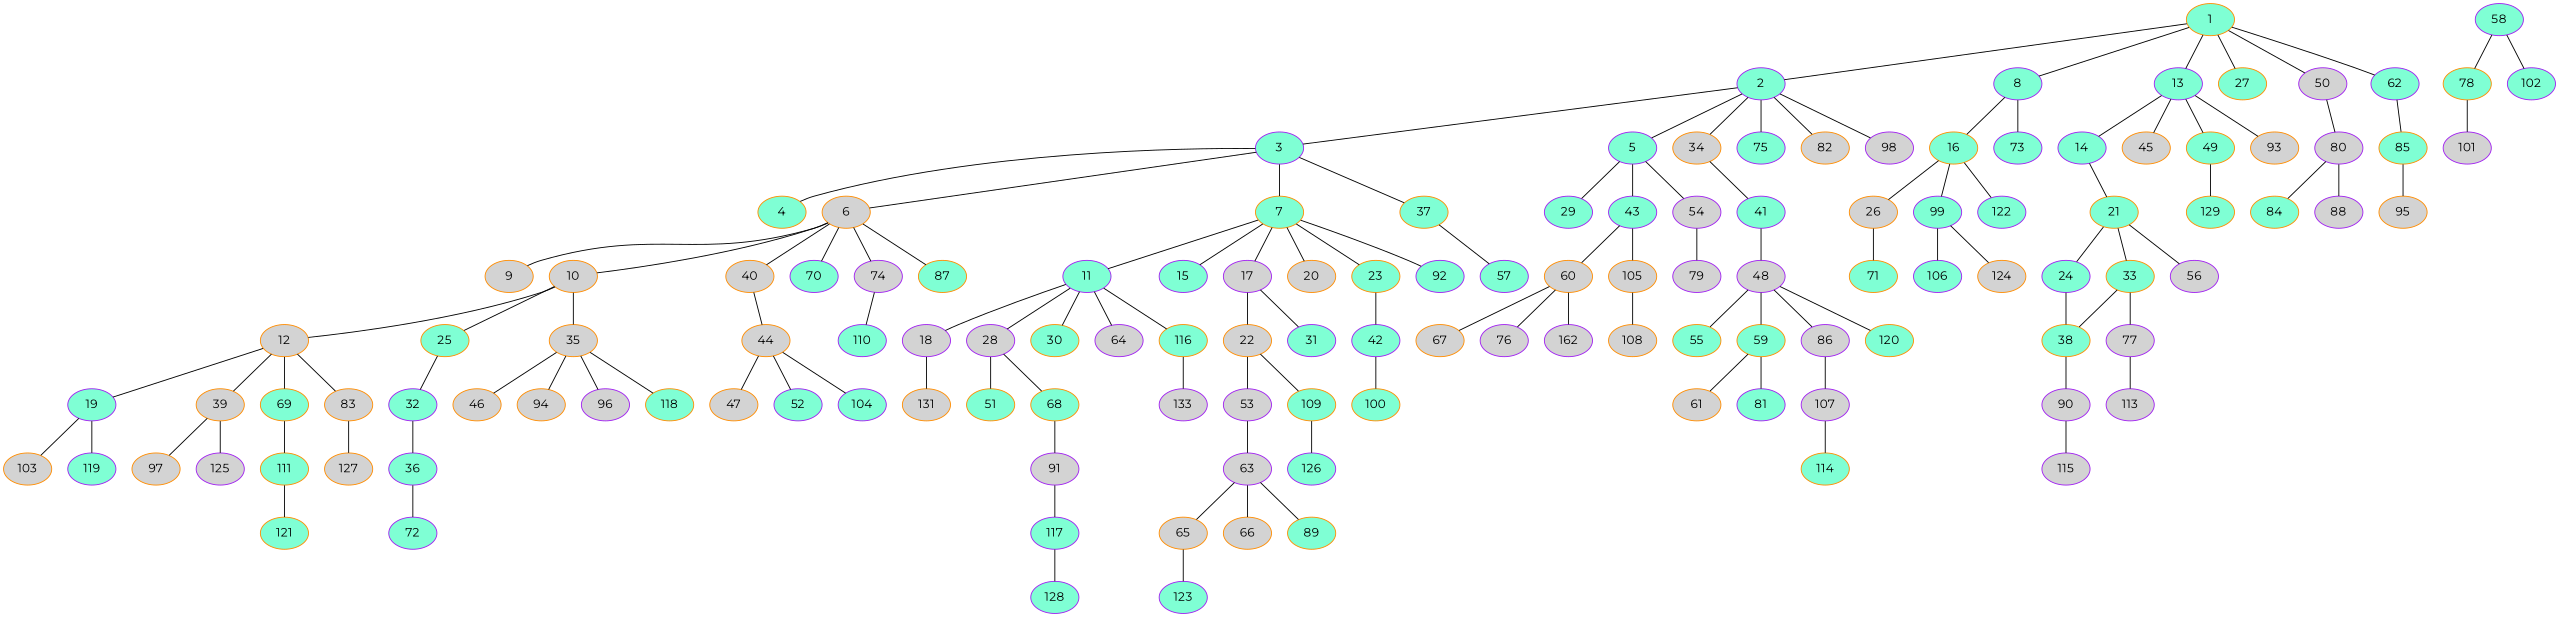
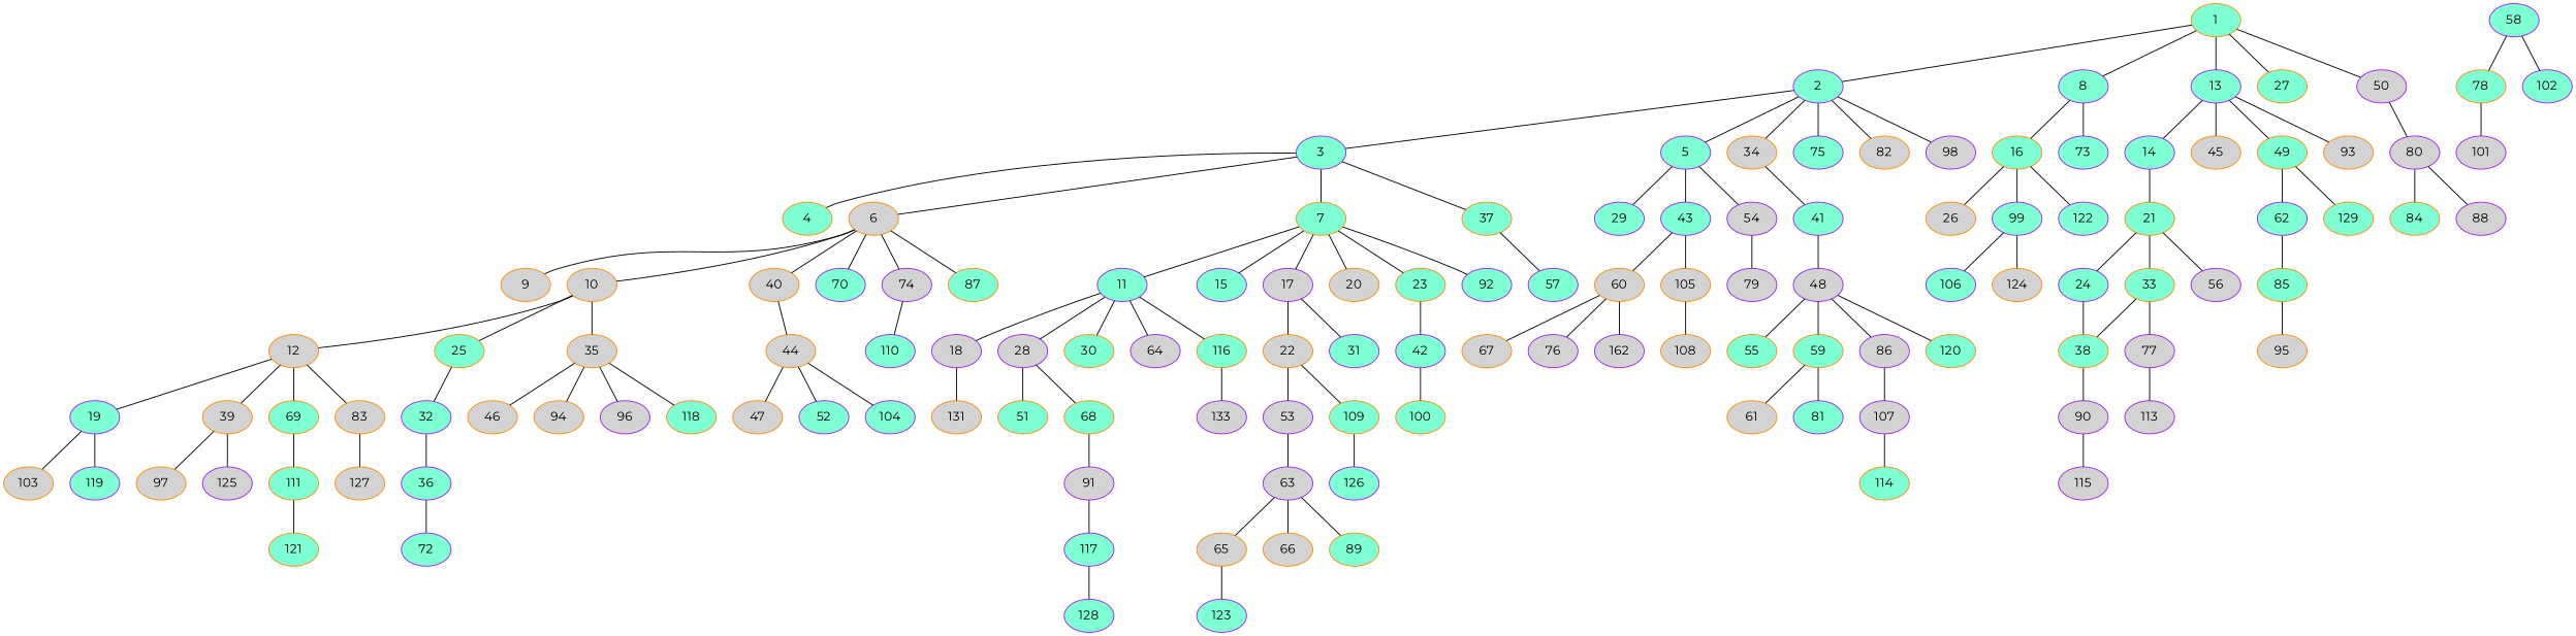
  graph {
    fontname=Montserrat
    node [color=purple fillcolor=aquamarine fontname=Montserrat style=filled]
    edge [fontname=Montserrat]
    1 [color=darkorange]
    2
    8
    13
    27 [color=darkorange]
    50 [fillcolor=lightgrey]
    62
    3
    5
    34 [color=darkorange fillcolor=lightgrey]
    75
    82 [color=darkorange fillcolor=lightgrey]
    98 [fillcolor=lightgrey]
    16 [color=darkorange]
    73
    14
    45 [color=darkorange fillcolor=lightgrey]
    49 [color=darkorange]
    93 [color=darkorange fillcolor=lightgrey]
    80 [fillcolor=lightgrey]
    85 [color=darkorange]
    4 [color=darkorange]
    6 [color=darkorange fillcolor=lightgrey]
    7 [color=darkorange]
    37 [color=darkorange]
    29
    43
    54 [fillcolor=lightgrey]
    41
    9 [color=darkorange fillcolor=lightgrey]
    10 [color=darkorange fillcolor=lightgrey]
    40 [color=darkorange fillcolor=lightgrey]
    70
    74 [fillcolor=lightgrey]
    87 [color=darkorange]
    11
    15
    17 [fillcolor=lightgrey]
    20 [color=darkorange fillcolor=lightgrey]
    23 [color=darkorange]
    92
    57
    60 [color=darkorange fillcolor=lightgrey]
    105 [color=darkorange fillcolor=lightgrey]
    79 [fillcolor=lightgrey]
    12 [color=darkorange fillcolor=lightgrey]
    25 [color=darkorange]
    35 [color=darkorange fillcolor=lightgrey]
    44 [color=darkorange fillcolor=lightgrey]
    110
    18 [fillcolor=lightgrey]
    28 [fillcolor=lightgrey]
    30 [color=darkorange]
    64 [fillcolor=lightgrey]
    116 [color=darkorange]
    22 [color=darkorange fillcolor=lightgrey]
    31
    42
    26 [color=darkorange fillcolor=lightgrey]
    99
    122
    19
    39 [color=darkorange fillcolor=lightgrey]
    69 [color=darkorange]
    83 [color=darkorange fillcolor=lightgrey]
    32
    46 [color=darkorange fillcolor=lightgrey]
    94 [color=darkorange fillcolor=lightgrey]
    96 [fillcolor=lightgrey]
    118 [color=darkorange]
    131 [color=darkorange fillcolor=lightgrey]
    51 [color=darkorange]
    68 [color=darkorange]
    n74 [fillcolor=lightgrey label=133]
    103 [color=darkorange fillcolor=lightgrey]
    119
    97 [color=darkorange fillcolor=lightgrey]
    125 [fillcolor=lightgrey]
    111 [color=darkorange]
    127 [color=darkorange fillcolor=lightgrey]
    21 [color=darkorange]
    129 [color=darkorange]
    24
    33 [color=darkorange]
    56 [fillcolor=lightgrey]
-   71 [color=darkorange]
    106
    124 [color=darkorange fillcolor=lightgrey]
    53 [fillcolor=lightgrey]
    109 [color=darkorange]
    38 [color=darkorange]
    77 [fillcolor=lightgrey]
    63 [fillcolor=lightgrey]
    126
    100 [color=darkorange]
    90 [fillcolor=lightgrey]
    36
    91 [fillcolor=lightgrey]
    72
    78 [color=darkorange]
    58
    102
    113 [fillcolor=lightgrey]
    48 [fillcolor=lightgrey]
    115 [fillcolor=lightgrey]
    47 [color=darkorange fillcolor=lightgrey]
    52
    104
    55 [color=darkorange]
    59 [color=darkorange]
    86 [fillcolor=lightgrey]
    120 [color=darkorange]
    67 [color=darkorange fillcolor=lightgrey]
    76 [fillcolor=lightgrey]
    n115 [fillcolor=lightgrey label=162]
    108 [color=darkorange fillcolor=lightgrey]
    61 [color=darkorange fillcolor=lightgrey]
    81
    107 [fillcolor=lightgrey]
    84 [color=darkorange]
    88 [fillcolor=lightgrey]
    65 [color=darkorange fillcolor=lightgrey]
    66 [color=darkorange fillcolor=lightgrey]
    89 [color=darkorange]
    101 [fillcolor=lightgrey]
    95 [color=darkorange fillcolor=lightgrey]
    123
    117
    121 [color=darkorange]
    114 [color=darkorange]
    128
    1 -- 2
    1 -- 8
    1 -- 13
    1 -- 27
    1 -- 50
-   1 -- 62
+   49 -- 62
    2 -- 3
    2 -- 5
    2 -- 34
    2 -- 75
    2 -- 82
    2 -- 98
    8 -- 16
    8 -- 73
    13 -- 14
    13 -- 45
    13 -- 49
    13 -- 93
    50 -- 80
    62 -- 85
    3 -- 4
    3 -- 6
    3 -- 7
    3 -- 37
    5 -- 29
    5 -- 43
    5 -- 54
    34 -- 41
    16 -- 26
    16 -- 99
    16 -- 122
    14 -- 21
    49 -- 129
    80 -- 84
    80 -- 88
    85 -- 95
    6 -- 9
    6 -- 10
    6 -- 40
    6 -- 70
    6 -- 74
    6 -- 87
    7 -- 11
    7 -- 15
    7 -- 17
    7 -- 20
    7 -- 23
    7 -- 92
    37 -- 57
    43 -- 60
    43 -- 105
    54 -- 79
    41 -- 48
    10 -- 12
    10 -- 25
    10 -- 35
    40 -- 44
    74 -- 110
    11 -- 18
    11 -- 28
    11 -- 30
    11 -- 64
    11 -- 116
    17 -- 22
    17 -- 31
    23 -- 42
    60 -- 67
    60 -- 76
    60 -- n115
    105 -- 108
    12 -- 19
    12 -- 39
    12 -- 69
    12 -- 83
    25 -- 32
    35 -- 46
    35 -- 94
    35 -- 96
    35 -- 118
    44 -- 47
    44 -- 52
    44 -- 104
    18 -- 131
    28 -- 51
    28 -- 68
    116 -- n74
    22 -- 53
    22 -- 109
    42 -- 100
-   26 -- 71
    99 -- 106
    99 -- 124
    19 -- 103
    19 -- 119
    39 -- 97
    39 -- 125
    69 -- 111
    83 -- 127
    32 -- 36
    68 -- 91
    111 -- 121
    21 -- 24
    21 -- 33
    21 -- 56
    24 -- 38
    33 -- 38
    33 -- 77
    53 -- 63
    109 -- 126
    38 -- 90
    77 -- 113
    63 -- 65
    63 -- 66
    63 -- 89
    90 -- 115
    36 -- 72
    91 -- 117
    78 -- 101
    58 -- 78
    58 -- 102
    48 -- 55
    48 -- 59
    48 -- 86
    48 -- 120
    59 -- 61
    59 -- 81
    86 -- 107
    107 -- 114
    65 -- 123
    117 -- 128
  }
